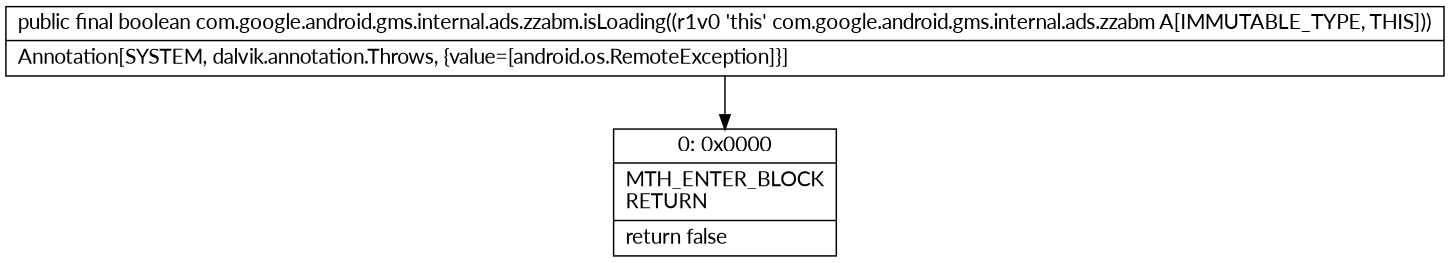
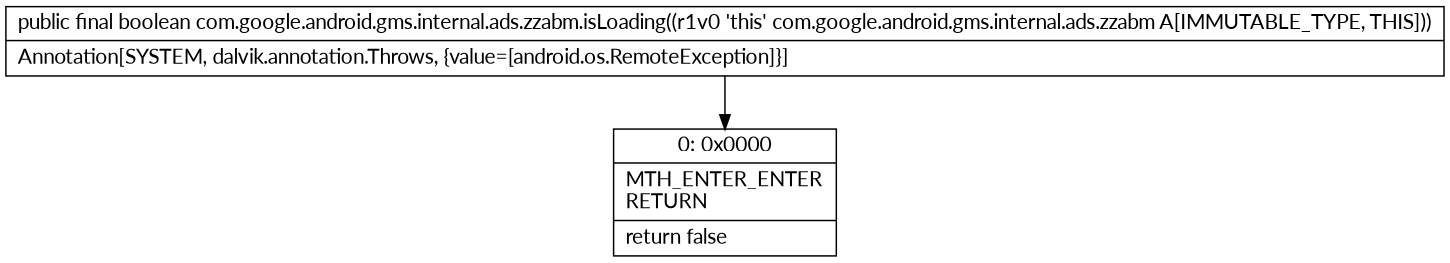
  digraph {
    fontname=Lato
    node [shape=record fontname=Lato]
-   n1 [label="{0\:\ 0x0000|MTH_ENTER_BLOCK\lRETURN\l|return false\l}"]
+   n1 [label="{0\:\ 0x0000|MTH_ENTER_ENTER\lRETURN\l|return false\l}"]
    n2 [label="{public final boolean com.google.android.gms.internal.ads.zzabm.isLoading((r1v0 'this' com.google.android.gms.internal.ads.zzabm A[IMMUTABLE_TYPE, THIS]))  | Annotation[SYSTEM, dalvik.annotation.Throws, \{value=[android.os.RemoteException]\}]\l}"]
    n2 -> n1 [fontname=Lato]
  }
